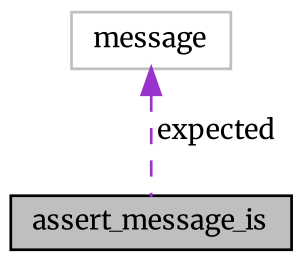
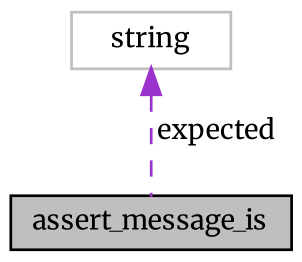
  digraph {
    fontname=Merriweather
    node [fontname=Merriweather fontsize=10 shape=record style=filled]
    n1 [color=black fillcolor=grey75 fontcolor=black height=0.2 label=assert_message_is width=0.4]
-   n2 [color=grey75 fillcolor=white height=0.2 label=message width=0.4]
+   n2 [color=grey75 fillcolor=white height=0.2 label=string width=0.4]
    n2 -> n1 [color=darkorchid3 dir=back fontname=Merriweather fontsize=10 label=" expected" labelfontname=Helvetica labelfontsize=10 style=dashed]
  }
